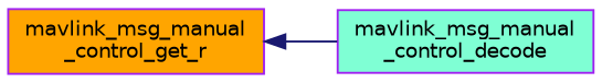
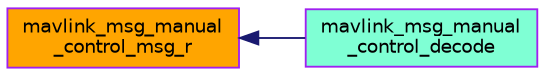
  digraph {
    rankdir=LR
    node [color=purple fontname=Helvetica fontsize=10 shape=record style=filled]
-   n1 [fillcolor=orange fontcolor=black height=0.2 label="mavlink_msg_manual\l_control_get_r" width=0.4]
+   n1 [fillcolor=orange fontcolor=black height=0.2 label="mavlink_msg_manual\l_control_msg_r" width=0.4]
    n2 [fillcolor=aquamarine height=0.2 label="mavlink_msg_manual\l_control_decode" width=0.4]
    n1 -> n2 [color=midnightblue dir=back fontname=Helvetica fontsize=10 labelfontname=Helvetica labelfontsize=10 style=solid]
  }
